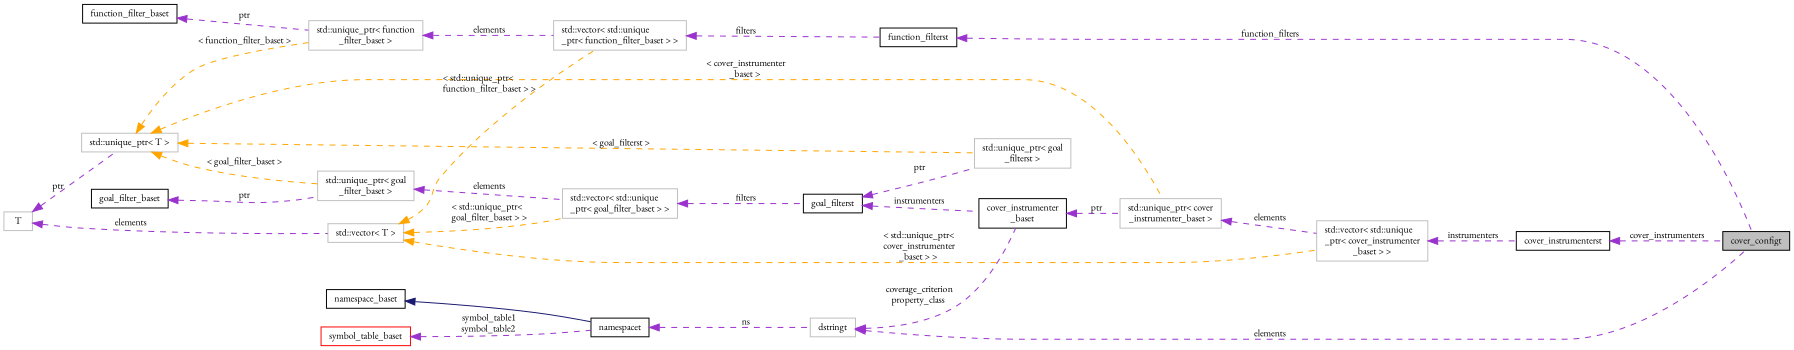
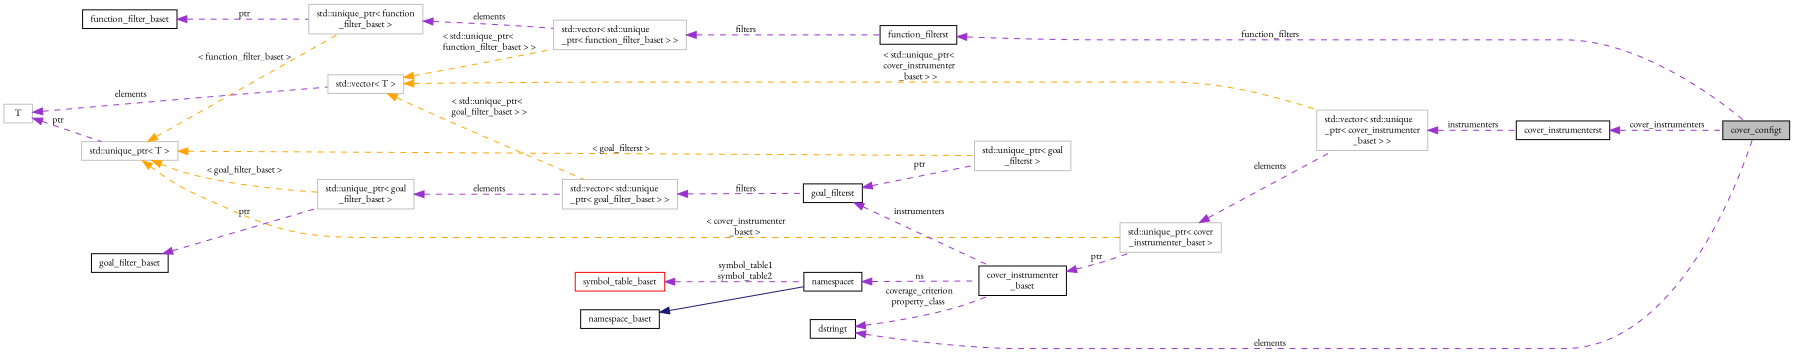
  digraph {
    fontname="EB Garamond"
    rankdir=LR
    node [color=black fontname="EB Garamond" fontsize=10 shape=record]
    edge [color=darkorchid3 dir=back fontname="EB Garamond" fontsize=10 labelfontname=Helvetica labelfontsize=10 style=dashed]
    n1 [fillcolor=grey75 fontcolor=black height=0.2 label=cover_configt style=filled width=0.4]
    n2 [height=0.2 label=function_filterst width=0.4]
    n3 [color=grey75 height=0.2 label="std::vector\< std::unique\l_ptr\< function_filter_baset \> \>" width=0.4]
    n4 [color=grey75 height=0.2 label="std::unique_ptr\< function\l_filter_baset \>" width=0.4]
    n5 [height=0.2 label=function_filter_baset width=0.4]
    n6 [color=grey75 height=0.2 label="std::unique_ptr\< T \>" width=0.4]
    n7 [color=grey75 height=0.2 label="std::unique_ptr\< goal\l_filterst \>" width=0.4]
    n8 [color=grey75 height=0.2 label="std::unique_ptr\< goal\l_filter_baset \>" width=0.4]
    n9 [color=grey75 height=0.2 label="std::unique_ptr\< cover\l_instrumenter_baset \>" width=0.4]
    n10 [color=grey75 height=0.2 label="std::vector\< std::unique\l_ptr\< goal_filter_baset \> \>" width=0.4]
    n11 [color=grey75 height=0.2 label="std::vector\< std::unique\l_ptr\< cover_instrumenter\l_baset \> \>" width=0.4]
    n12 [color=grey75 height=0.2 label=T width=0.4]
    n13 [color=grey75 height=0.2 label="std::vector\< T \>" width=0.4]
    n14 [height=0.2 label=goal_filterst width=0.4]
    n15 [height=0.2 label=cover_instrumenterst width=0.4]
    n16 [height=0.2 label="cover_instrumenter\l_baset" width=0.4]
    n17 [height=0.2 label=goal_filter_baset width=0.4]
-   n18 [color=grey75 height=0.2 label=dstringt width=0.4]
+   n18 [height=0.2 label=dstringt width=0.4]
    n19 [height=0.2 label=namespacet width=0.4]
    n20 [height=0.2 label=namespace_baset width=0.4]
    n21 [color=red height=0.2 label=symbol_table_baset width=0.4]
    n2 -> n1 [label=" function_filters"]
    n3 -> n2 [label=" filters"]
    n4 -> n3 [label=" elements"]
    n5 -> n4 [label=" ptr"]
    n6 -> n4 [color=orange label=" \< function_filter_baset \>"]
    n6 -> n7 [color=orange label=" \< goal_filterst \>"]
    n6 -> n8 [color=orange label=" \< goal_filter_baset \>"]
    n6 -> n9 [color=orange label=" \< cover_instrumenter\l_baset \>"]
    n8 -> n10 [label=" elements"]
    n9 -> n11 [label=" elements"]
    n10 -> n14 [label=" filters"]
    n11 -> n15 [label=" instrumenters"]
    n12 -> n6 [label=" ptr"]
    n12 -> n13 [label=" elements"]
    n13 -> n3 [color=orange label=" \< std::unique_ptr\<\l function_filter_baset \> \>"]
    n13 -> n10 [color=orange label=" \< std::unique_ptr\<\l goal_filter_baset \> \>"]
    n13 -> n11 [color=orange label=" \< std::unique_ptr\<\l cover_instrumenter\l_baset \> \>"]
    n14 -> n7 [label=" ptr"]
    n14 -> n16 [label=" instrumenters"]
    n15 -> n1 [label=" cover_instrumenters"]
    n16 -> n9 [label=" ptr"]
    n17 -> n8 [label=" ptr"]
    n18 -> n1 [label=" elements"]
    n18 -> n16 [label=" coverage_criterion\nproperty_class"]
-   n19 -> n18 [label=" ns"]
+   n19 -> n16 [label=" ns"]
    n20 -> n19 [color=midnightblue style=solid]
    n21 -> n19 [label=" symbol_table1\nsymbol_table2"]
  }
